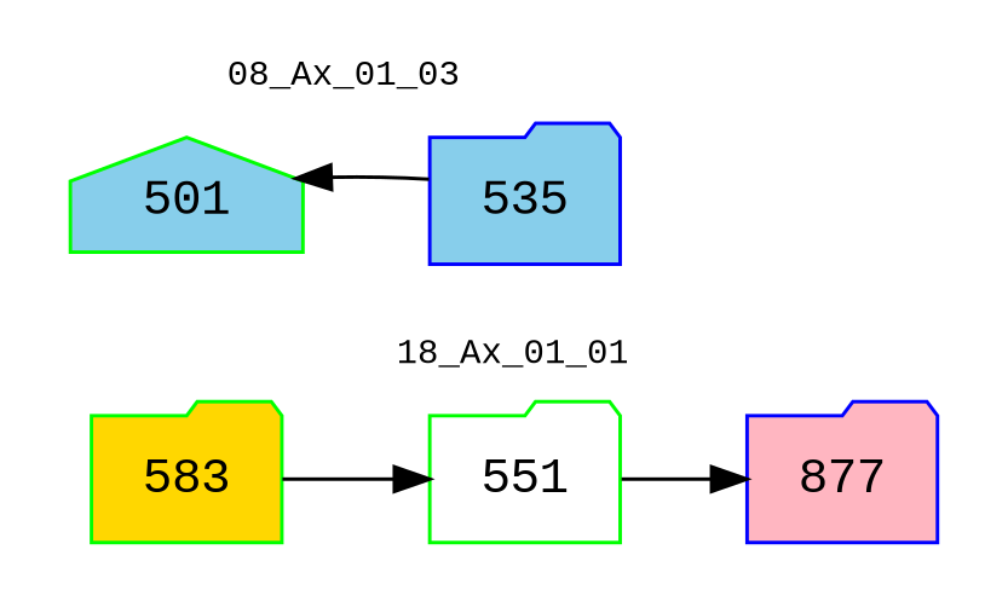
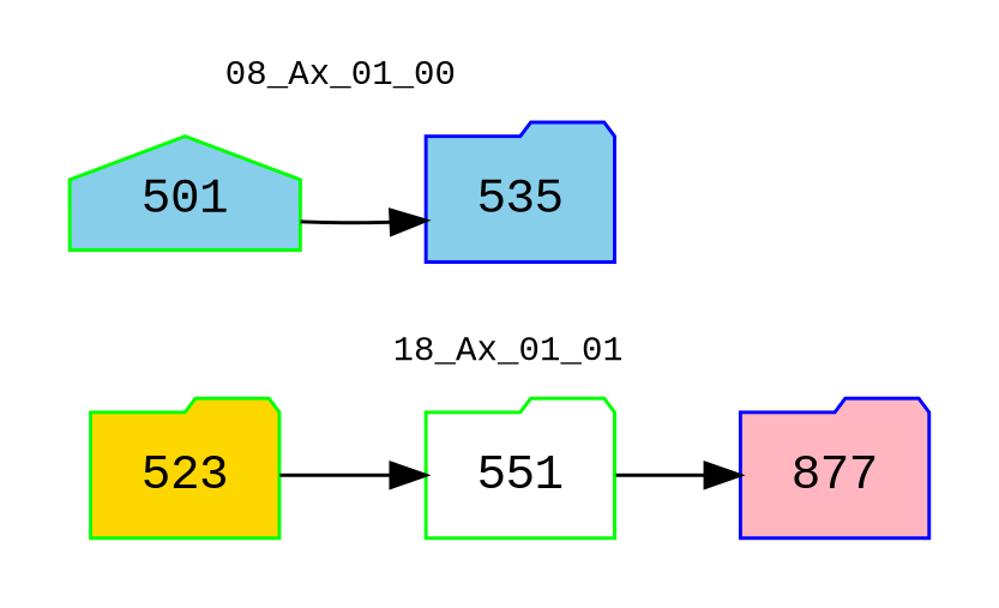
  digraph {
    fontname="Liberation Mono"
    rankdir=LR
    node [color=green fillcolor=skyblue fontname="Liberation Mono" shape=folder style=filled]
    edge [color=black fontname="Liberation Mono"]
-   n1 [fillcolor=gold label=583]
+   n1 [fillcolor=gold label=523]
    n2 [fillcolor=white label=551]
    n3 [color=blue fillcolor=lightpink label=877]
    n4 [label=501 shape=house]
    n5 [color=blue label=535]
    subgraph cluster_1 {
      color=white
      fontsize=10
      label="18_Ax_01_01"
      n1
      n2
      n3
    }
    subgraph cluster_2 {
      color=white
      fontsize=10
-     label="08_Ax_01_03"
+     label="08_Ax_01_00"
      n4
      n5
    }
    n1 -> n2
    n2 -> n3
-   n5 -> n4
+   n4 -> n5
  }
